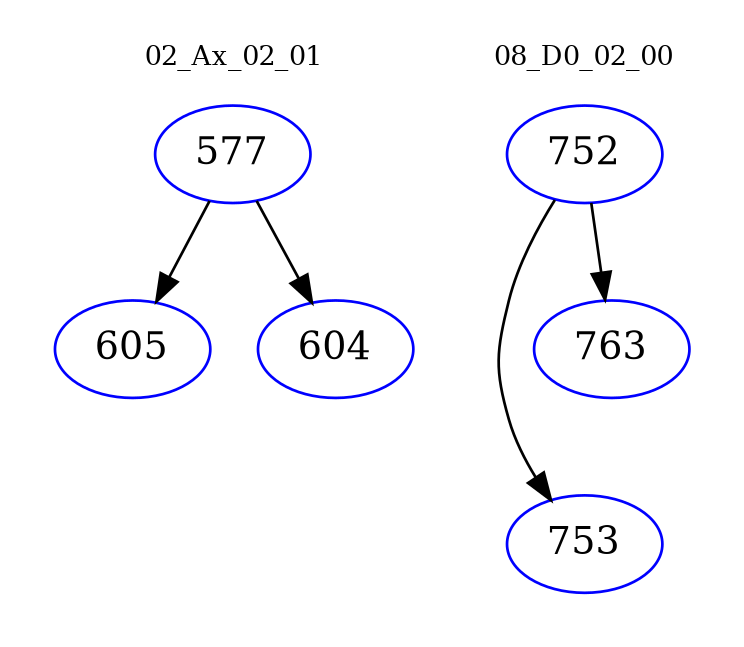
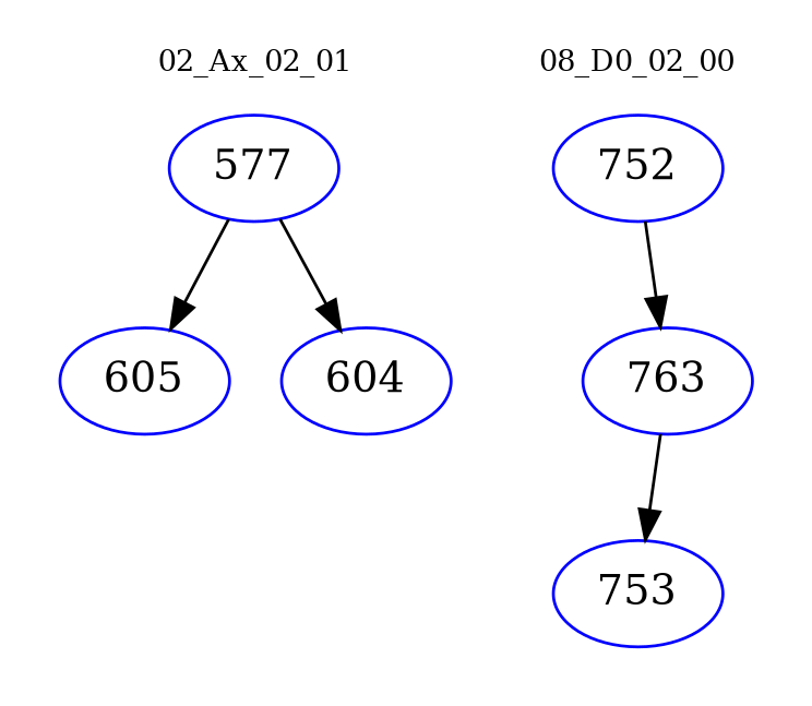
  digraph {
    node [color=blue]
    edge [color=black]
    n1 [label=577]
    n2 [label=605]
    n3 [label=604]
    n4 [label=752]
    n5 [label=753]
    n6 [label=763]
    subgraph cluster_1 {
      color=white
      fontsize=10
      label="02_Ax_02_01"
      n1
      n2
      n3
    }
    subgraph cluster_2 {
      color=white
      fontsize=10
      label="08_D0_02_00"
      n4
      n5
      n6
    }
    n1 -> n2
    n1 -> n3
-   n4 -> n5
+   n6 -> n5
    n4 -> n6
  }
